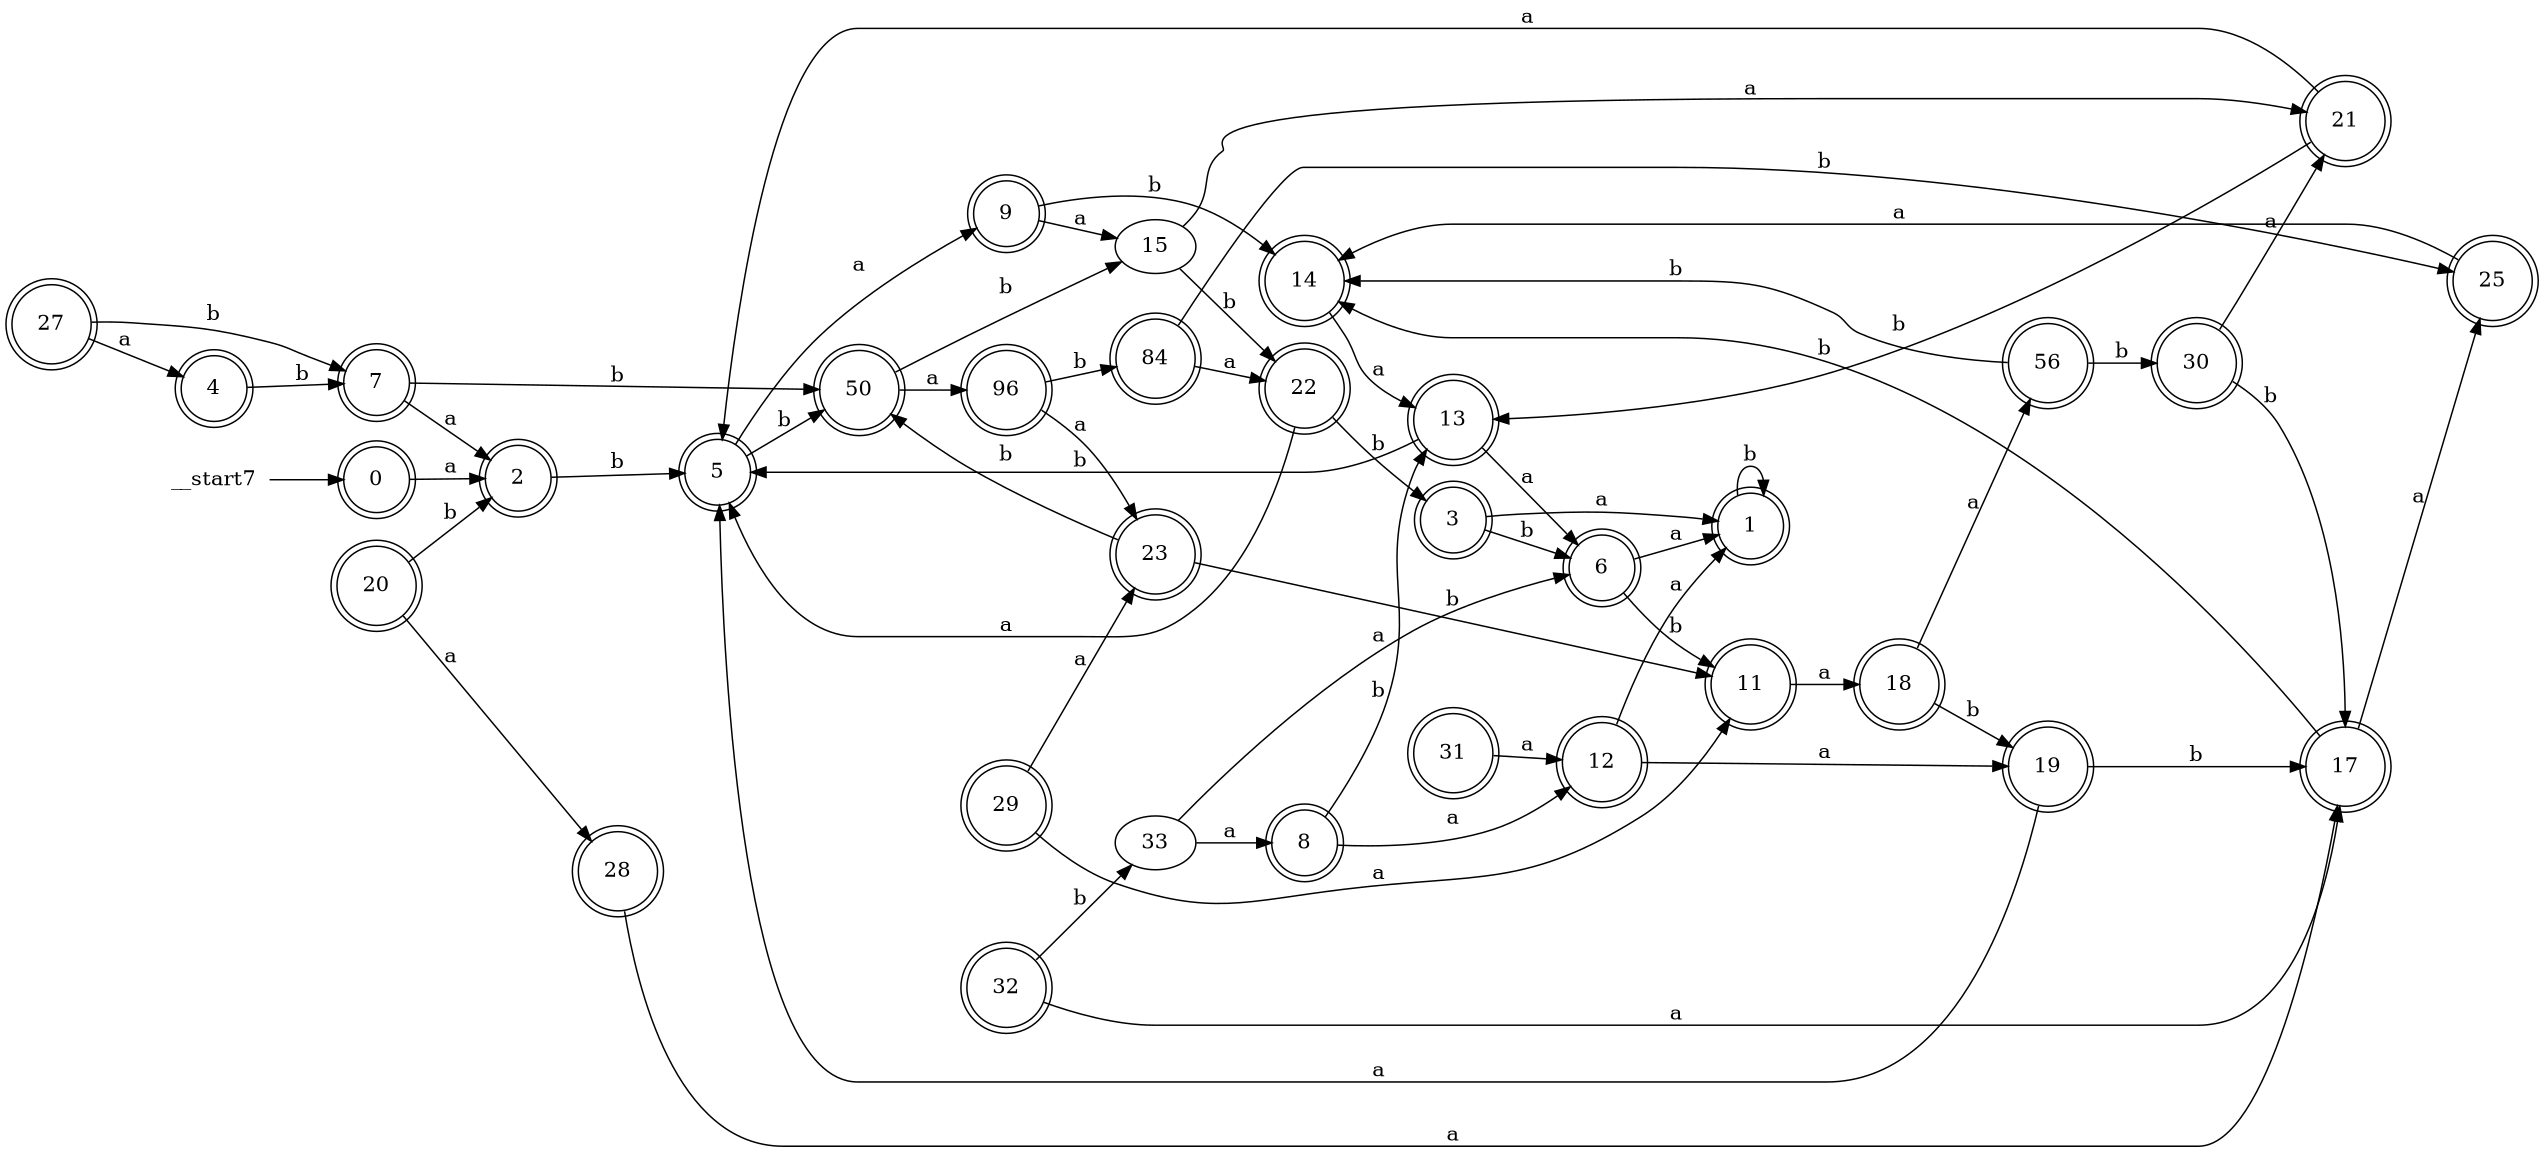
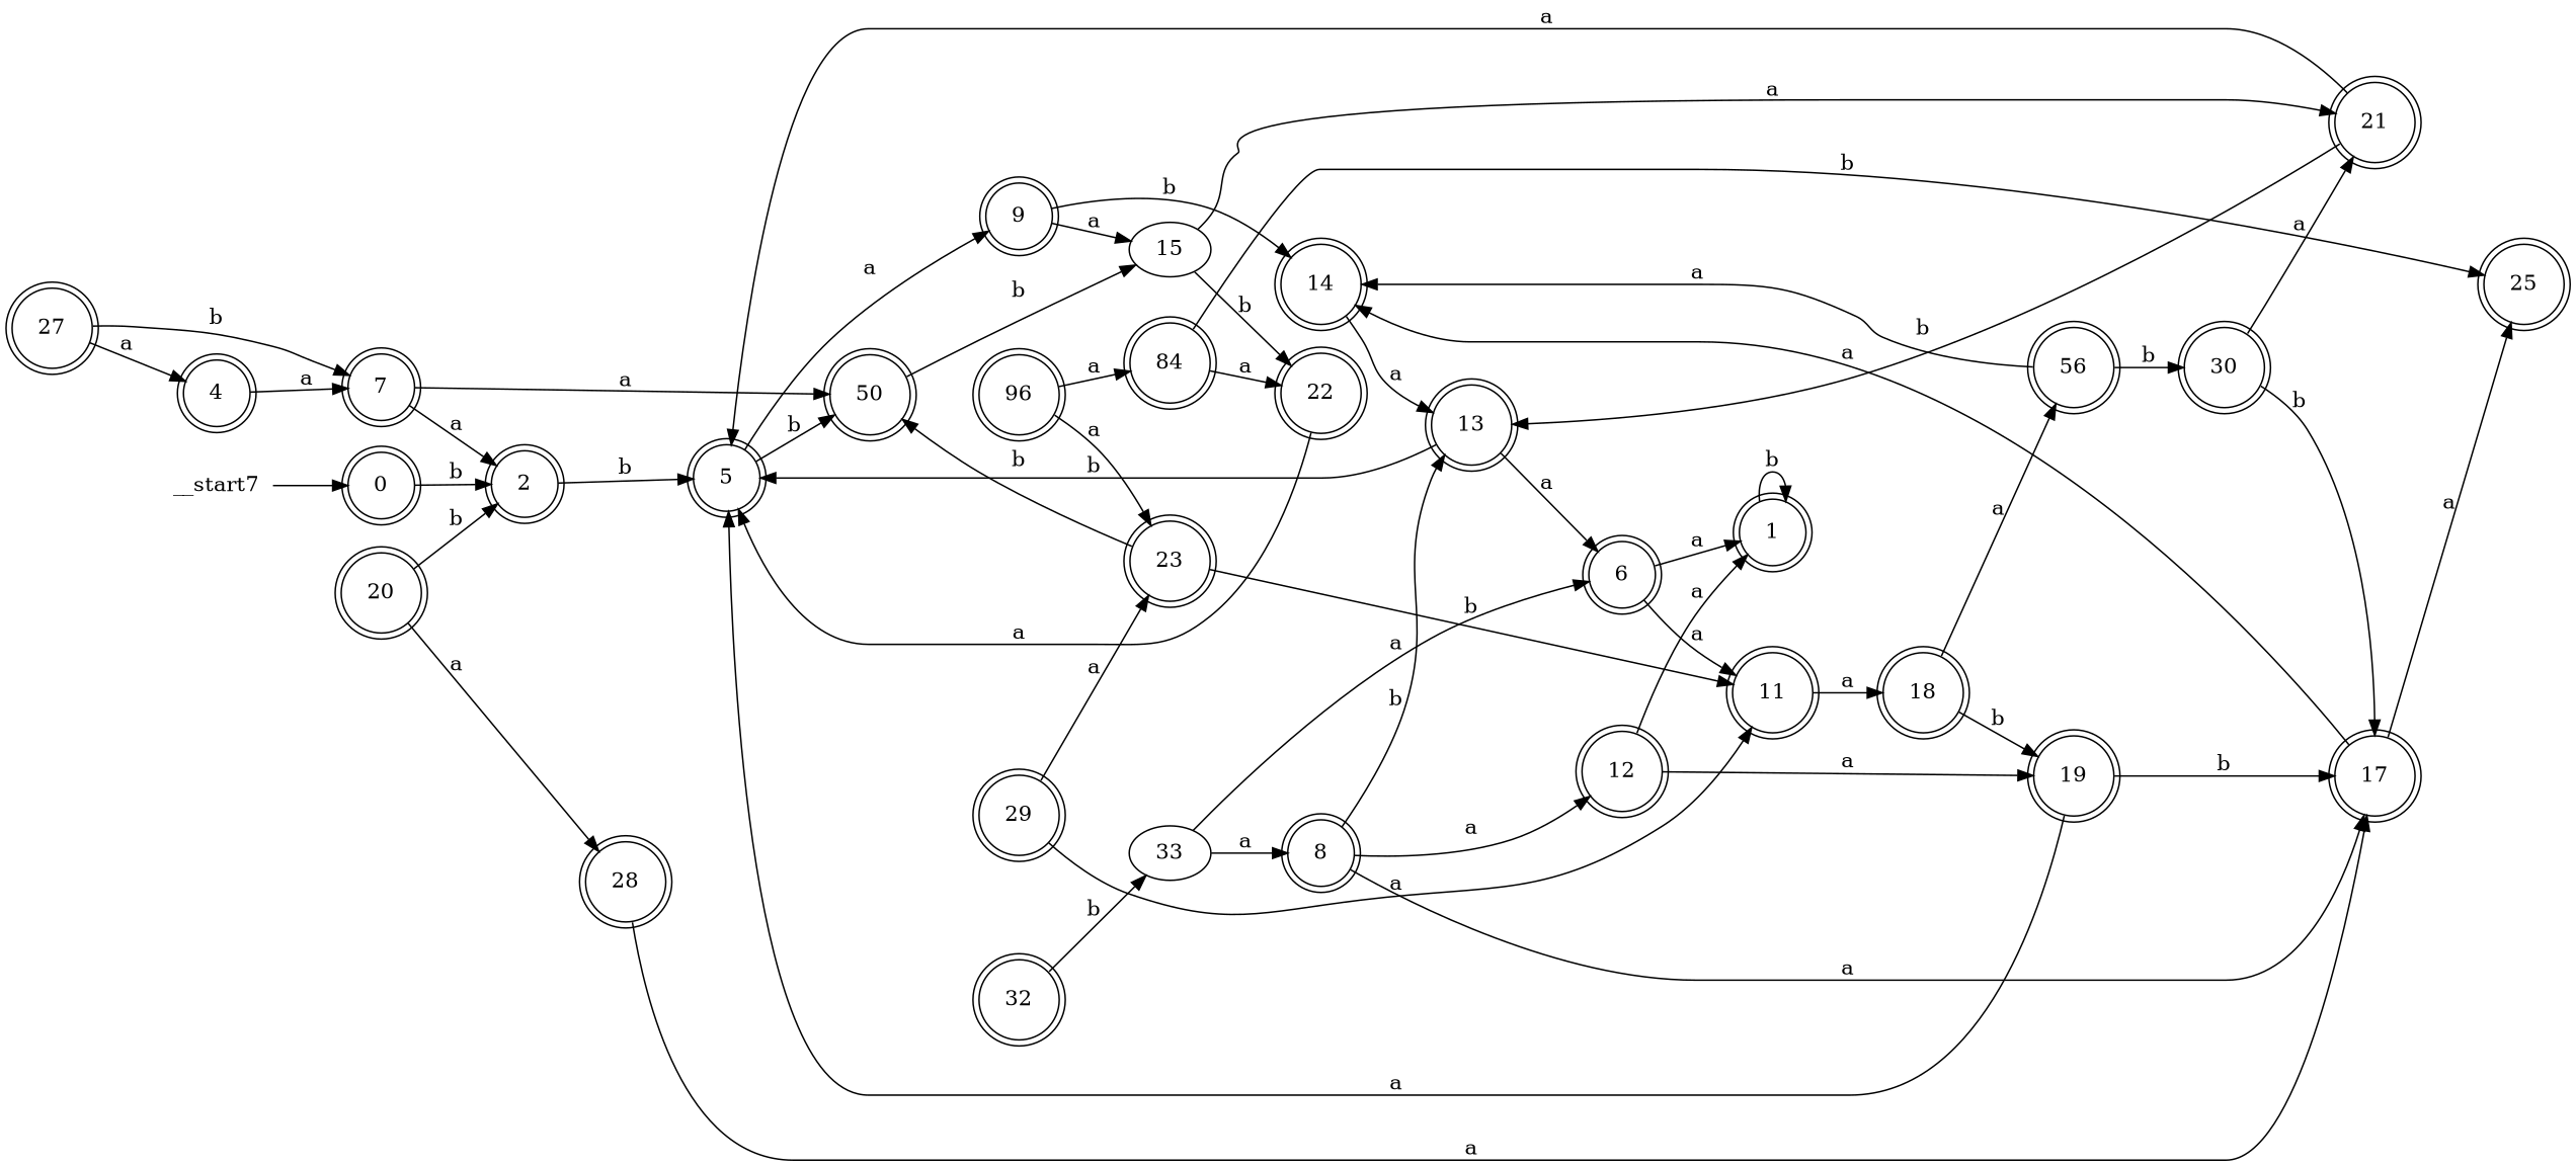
  digraph {
    rankdir=LR
    node [shape=doublecircle]
    n1 [label=__start7 shape=none]
    0
    2
    1
    5
-   3
    6
    4
    7
    9
    n11 [label=50]
    11
    8
    12
    13
    14
    15 [shape=""]
    n18 [label=96]
    18
    19
    21
    22
    23
    n24 [label=84]
    17
    25
    n27 [label=56]
    20
    28
    30
    27
    29
-   31
    32
    33 [shape=""]
    n1 -> 0
-   0 -> 2 [label=a]
+   0 -> 2 [label=b]
    2 -> 5 [label=b]
    1 -> 1 [label=b]
    5 -> 9 [label=a]
    5 -> n11 [label=b]
-   3 -> 1 [label=a]
-   3 -> 6 [label=b]
    6 -> 1 [label=a]
-   6 -> 11 [label=b]
-   4 -> 7 [label=b]
+   6 -> 11 [label=a]
+   4 -> 7 [label=a]
    7 -> 2 [label=a]
-   7 -> n11 [label=b]
+   7 -> n11 [label=a]
    9 -> 14 [label=b]
    9 -> 15 [label=a]
    n11 -> 15 [label=b]
-   n11 -> n18 [label=a]
    11 -> 18 [label=a]
    8 -> 12 [label=a]
    8 -> 13 [label=b]
    12 -> 1 [label=a]
    12 -> 19 [label=a]
    13 -> 5 [label=b]
    13 -> 6 [label=a]
    14 -> 13 [label=a]
    15 -> 21 [label=a]
    15 -> 22 [label=b]
    n18 -> 23 [label=a]
-   n18 -> n24 [label=b]
+   n18 -> n24 [label=a]
    18 -> 19 [label=b]
    18 -> n27 [label=a]
    19 -> 5 [label=a]
    19 -> 17 [label=b]
    21 -> 5 [label=a]
    21 -> 13 [label=b]
    22 -> 5 [label=a]
-   22 -> 3 [label=b]
    23 -> n11 [label=b]
    23 -> 11 [label=b]
    n24 -> 22 [label=a]
    n24 -> 25 [label=b]
-   17 -> 14 [label=b]
+   17 -> 14 [label=a]
    17 -> 25 [label=a]
-   25 -> 14 [label=a]
-   n27 -> 14 [label=b]
+   n27 -> 14 [label=a]
    n27 -> 30 [label=b]
    20 -> 2 [label=b]
    20 -> 28 [label=a]
    28 -> 17 [label=a]
    30 -> 21 [label=a]
    30 -> 17 [label=b]
    27 -> 4 [label=a]
    27 -> 7 [label=b]
    29 -> 11 [label=a]
    29 -> 23 [label=a]
-   31 -> 12 [label=a]
-   32 -> 17 [label=a]
+   8 -> 17 [label=a]
    32 -> 33 [label=b]
    33 -> 6 [label=a]
    33 -> 8 [label=a]
  }
